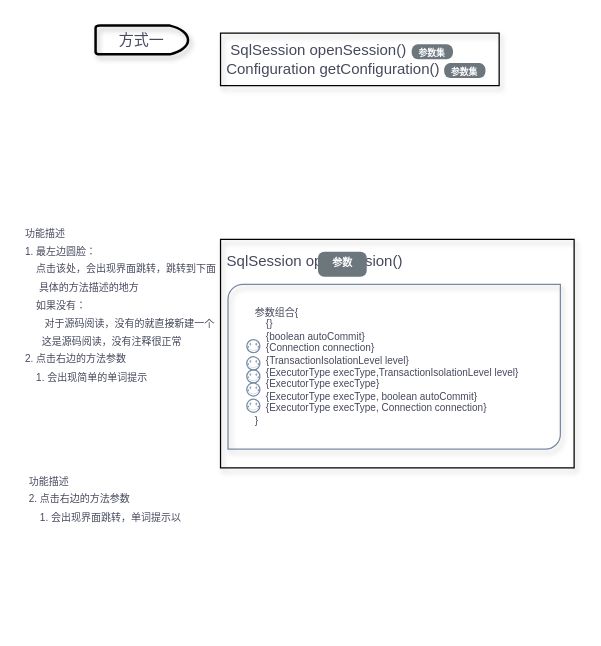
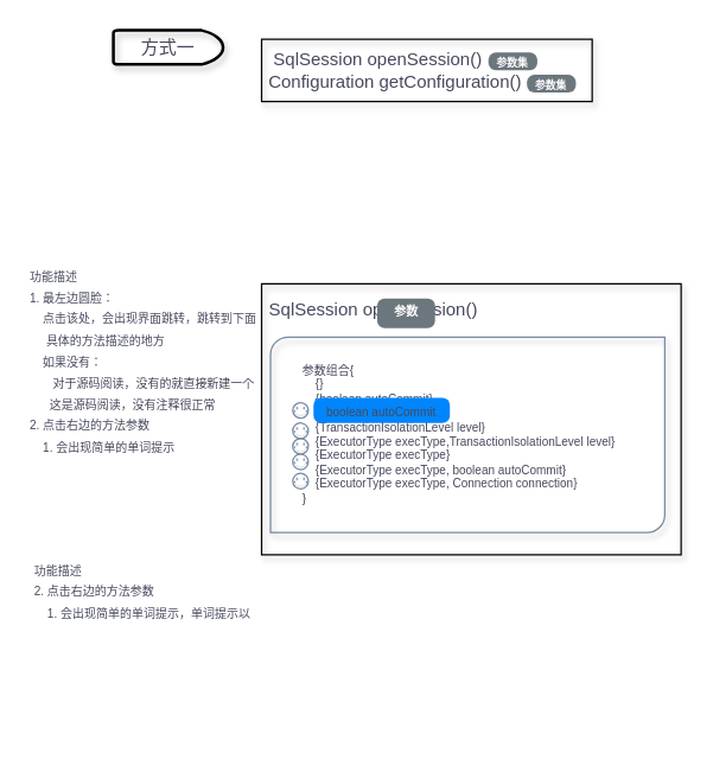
  <mxCell id="0" />
  <mxCell id="1" parent="0" />
  <mxCell id="2" value="" style="verticalLabelPosition=bottom;verticalAlign=top;html=1;shape=mxgraph.basic.diag_round_rect;dx=6;rounded=0;shadow=1;sketch=0;fontColor=#46495D;strokeColor=#788AA3;fillColor=none;align=left;" vertex="1" parent="1"><mxGeometry x="182" y="227" width="266" height="132" as="geometry" /></mxCell>
  <mxCell id="3" value="" style="verticalLabelPosition=bottom;verticalAlign=top;html=1;shape=mxgraph.basic.rect;fillColor2=none;strokeWidth=1;size=20;indent=5;rounded=0;sketch=0;fontColor=#46495D;fillColor=none;shadow=1;" vertex="1" parent="1"><mxGeometry x="176" y="26" width="223" height="42" as="geometry" /></mxCell>
  <mxCell id="4" value="方式一" style="strokeWidth=2;html=1;shape=mxgraph.flowchart.delay;whiteSpace=wrap;rounded=0;shadow=1;sketch=0;fontColor=#46495D;fillColor=none;" vertex="1" parent="1"><mxGeometry x="76" y="20" width="74" height="23" as="geometry" /></mxCell>
  <mxCell id="5" value="&amp;nbsp;SqlSession openSession()&lt;br&gt;Configuration getConfiguration()" style="text;html=1;strokeColor=none;fillColor=none;align=left;verticalAlign=middle;whiteSpace=wrap;rounded=0;shadow=1;sketch=0;fontColor=#46495D;" vertex="1" parent="1"><mxGeometry x="179" y="29" width="197" height="36" as="geometry" /></mxCell>
  <mxCell id="6" value="" style="verticalLabelPosition=bottom;verticalAlign=top;html=1;shape=mxgraph.basic.rect;fillColor2=none;strokeWidth=1;size=20;indent=5;rounded=0;sketch=0;fontColor=#46495D;fillColor=none;shadow=1;" vertex="1" parent="1"><mxGeometry x="176" y="191" width="283" height="183" as="geometry" /></mxCell>
  <mxCell id="7" value="&amp;nbsp;SqlSession openSession()" style="text;html=1;strokeColor=none;fillColor=none;align=left;verticalAlign=middle;whiteSpace=wrap;rounded=0;shadow=1;sketch=0;fontColor=#46495D;" vertex="1" parent="1"><mxGeometry x="176" y="191" width="197" height="36" as="geometry" /></mxCell>
  <mxCell id="8" value="&lt;font style=&quot;font-size: 8px&quot;&gt;参数&lt;/font&gt;" style="html=1;shadow=0;dashed=0;shape=mxgraph.bootstrap.rrect;rSize=5;strokeColor=none;strokeWidth=1;fillColor=#6C767D;fontColor=#FFFFFF;whiteSpace=wrap;align=left;verticalAlign=bottom;spacingLeft=10;fontStyle=1;fontSize=18;rounded=0;sketch=0;" vertex="1" parent="1"><mxGeometry x="254" y="201" width="39" height="20" as="geometry" /></mxCell>
  <mxCell id="9" value="&lt;div style=&quot;font-size: 8px&quot;&gt;&lt;div&gt;&amp;nbsp; &amp;nbsp; 参数组合{&lt;/div&gt;&lt;div&gt;&lt;span&gt;&#09;&lt;/span&gt;&amp;nbsp; &amp;nbsp; &amp;nbsp; &amp;nbsp; {}&lt;/div&gt;&lt;div&gt;&amp;nbsp; &amp;nbsp; &amp;nbsp; &amp;nbsp; {boolean autoCommit}&amp;nbsp;&amp;nbsp;&lt;/div&gt;&lt;div&gt;&amp;nbsp; &amp;nbsp; &amp;nbsp; &amp;nbsp; {Connection connection}&lt;/div&gt;&lt;div&gt;&amp;nbsp; &amp;nbsp; &amp;nbsp; &amp;nbsp; {TransactionIsolationLevel level}&lt;/div&gt;&lt;div&gt;&amp;nbsp; &amp;nbsp; &amp;nbsp; &amp;nbsp; {ExecutorType execType,TransactionIsolationLevel level}&lt;/div&gt;&lt;div&gt;&amp;nbsp; &amp;nbsp; &amp;nbsp; &amp;nbsp; {ExecutorType execType}&lt;/div&gt;&lt;div&gt;&amp;nbsp; &amp;nbsp; &amp;nbsp; &amp;nbsp; {ExecutorType execType, boolean autoCommit}&lt;/div&gt;&lt;div&gt;&amp;nbsp; &amp;nbsp; &amp;nbsp; &amp;nbsp; {ExecutorType execType, Connection connection}&lt;/div&gt;&lt;div&gt;&amp;nbsp; &amp;nbsp; }&lt;/div&gt;&lt;/div&gt;" style="text;html=1;strokeColor=none;fillColor=none;align=left;verticalAlign=middle;whiteSpace=wrap;rounded=0;shadow=1;sketch=0;fontColor=#46495D;" vertex="1" parent="1"><mxGeometry x="192.5" y="233" width="245" height="119" as="geometry" /></mxCell>
  <mxCell id="10" value="&lt;font style=&quot;font-size: 7px&quot;&gt;参数集&lt;/font&gt;" style="html=1;shadow=0;dashed=0;shape=mxgraph.bootstrap.rrect;rSize=5;strokeColor=none;strokeWidth=1;fillColor=#6C767D;fontColor=#FFFFFF;whiteSpace=wrap;align=center;verticalAlign=middle;spacingLeft=0;fontStyle=1;fontSize=18;rounded=0;sketch=0;horizontal=1;labelPosition=center;verticalLabelPosition=middle;spacing=0;spacingBottom=4;" vertex="1" parent="1"><mxGeometry x="329" y="35" width="33" height="12" as="geometry" /></mxCell>
  <mxCell id="11" value="&lt;font style=&quot;font-size: 7px&quot;&gt;参数集&lt;/font&gt;" style="html=1;shadow=0;dashed=0;shape=mxgraph.bootstrap.rrect;rSize=5;strokeColor=none;strokeWidth=1;fillColor=#6C767D;fontColor=#FFFFFF;whiteSpace=wrap;align=center;verticalAlign=middle;spacingLeft=0;fontStyle=1;fontSize=18;rounded=0;sketch=0;horizontal=1;labelPosition=center;verticalLabelPosition=middle;spacing=0;spacingBottom=4;" vertex="1" parent="1"><mxGeometry x="355" y="50" width="33" height="12" as="geometry" /></mxCell>
+ <mxCell id="12" value="&lt;span style=&quot;color: rgb(70 , 73 , 93) ; font-size: 8px ; text-align: left&quot;&gt;boolean autoCommit&lt;/span&gt;" style="html=1;shadow=0;dashed=0;shape=mxgraph.bootstrap.rrect;rSize=5;strokeColor=none;strokeWidth=1;fillColor=#0085FC;fontColor=#FFFFFF;whiteSpace=wrap;align=center;verticalAlign=middle;spacingLeft=0;fontStyle=0;fontSize=16;spacing=-1;rounded=0;sketch=0;spacingBottom=4;" vertex="1" parent="1"><mxGeometry x="211" y="268" width="92" height="17" as="geometry" /></mxCell>
  <mxCell id="13" value="&lt;font style=&quot;font-size: 8px&quot;&gt;功能描述&lt;br&gt;1. 最左边圆脸：&lt;br&gt;&amp;nbsp; &amp;nbsp; 点击该处，会出现界面跳转，跳转到下面&lt;br&gt;&amp;nbsp; &amp;nbsp; &amp;nbsp;具体的方法描述的地方&lt;br&gt;&amp;nbsp; &amp;nbsp; 如果没有：&lt;br&gt;&amp;nbsp; &amp;nbsp; &amp;nbsp; &amp;nbsp;对于源码阅读，没有的就直接新建一个&lt;br&gt;&amp;nbsp; &amp;nbsp; &amp;nbsp; 这是源码阅读，没有注释很正常&lt;br&gt;2. 点击右边的方法参数&lt;br&gt;&amp;nbsp; &amp;nbsp; 1. 会出现简单的单词提示&amp;nbsp;&lt;br&gt;&lt;br&gt;&lt;/font&gt;" style="text;strokeColor=none;fillColor=none;align=left;verticalAlign=middle;whiteSpace=wrap;rounded=0;shadow=1;sketch=0;fontColor=#46495D;spacing=0;html=1;" vertex="1" parent="1"><mxGeometry x="20" y="240" width="159" height="20" as="geometry" /></mxCell>
  <mxCell id="14" value="" style="verticalLabelPosition=bottom;verticalAlign=top;html=1;shape=mxgraph.basic.smiley;rounded=0;shadow=0;sketch=0;fontColor=#46495D;strokeColor=#788AA3;fillColor=none;align=left;" vertex="1" parent="1"><mxGeometry x="197" y="271.25" width="10.5" height="10.5" as="geometry" /></mxCell>
  <mxCell id="15" value="" style="verticalLabelPosition=bottom;verticalAlign=top;html=1;shape=mxgraph.basic.smiley;rounded=0;shadow=0;sketch=0;fontColor=#46495D;strokeColor=#788AA3;fillColor=none;align=left;" vertex="1" parent="1"><mxGeometry x="197" y="285" width="10.5" height="10.5" as="geometry" /></mxCell>
  <mxCell id="16" value="" style="verticalLabelPosition=bottom;verticalAlign=top;html=1;shape=mxgraph.basic.smiley;rounded=0;shadow=0;sketch=0;fontColor=#46495D;strokeColor=#788AA3;fillColor=none;align=left;" vertex="1" parent="1"><mxGeometry x="197" y="295.5" width="10.5" height="10.5" as="geometry" /></mxCell>
  <mxCell id="17" value="" style="verticalLabelPosition=bottom;verticalAlign=top;html=1;shape=mxgraph.basic.smiley;rounded=0;shadow=0;sketch=0;fontColor=#46495D;strokeColor=#788AA3;fillColor=none;align=left;" vertex="1" parent="1"><mxGeometry x="197" y="306" width="10.5" height="10.5" as="geometry" /></mxCell>
  <mxCell id="18" value="" style="verticalLabelPosition=bottom;verticalAlign=top;html=1;shape=mxgraph.basic.smiley;rounded=0;shadow=0;sketch=0;fontColor=#46495D;strokeColor=#788AA3;fillColor=none;align=left;" vertex="1" parent="1"><mxGeometry x="197" y="319" width="10.5" height="10.5" as="geometry" /></mxCell>
- <mxCell id="19" value="&lt;font style=&quot;font-size: 8px&quot;&gt;功能描述&lt;br&gt;2. 点击右边的方法参数&lt;br&gt;&amp;nbsp; &amp;nbsp; 1. 会出现界面跳转，单词提示以&amp;nbsp;&lt;br&gt;&lt;br&gt;&lt;/font&gt;" style="text;strokeColor=none;fillColor=none;align=left;verticalAlign=top;whiteSpace=wrap;rounded=0;shadow=1;sketch=0;fontColor=#46495D;spacing=0;html=1;horizontal=1;" vertex="1" parent="1"><mxGeometry x="23" y="372" width="161" height="123" as="geometry" /></mxCell>
+ <mxCell id="19" value="&lt;font style=&quot;font-size: 8px&quot;&gt;功能描述&lt;br&gt;2. 点击右边的方法参数&lt;br&gt;&amp;nbsp; &amp;nbsp; 1. 会出现简单的单词提示，单词提示以&amp;nbsp;&lt;br&gt;&lt;br&gt;&lt;/font&gt;" style="text;strokeColor=none;fillColor=none;align=left;verticalAlign=top;whiteSpace=wrap;rounded=0;shadow=1;sketch=0;fontColor=#46495D;spacing=0;html=1;horizontal=1;" vertex="1" parent="1"><mxGeometry x="23" y="372" width="161" height="123" as="geometry" /></mxCell>
